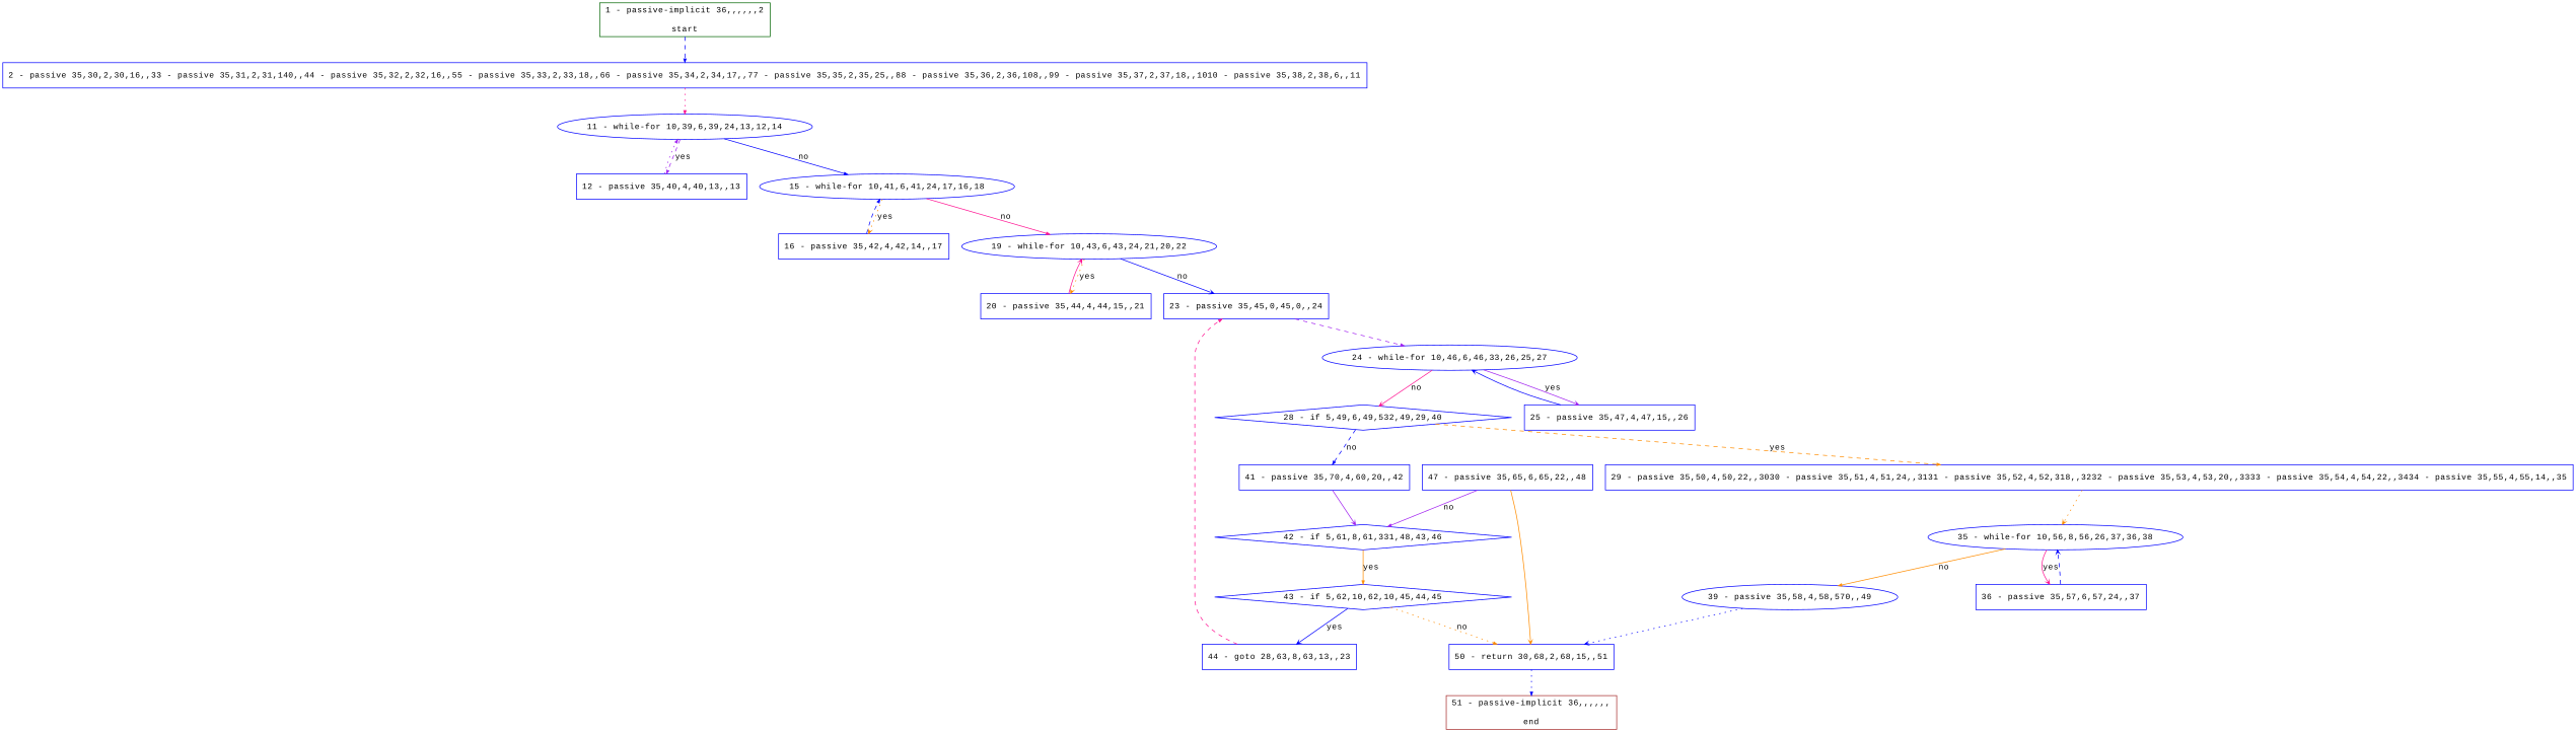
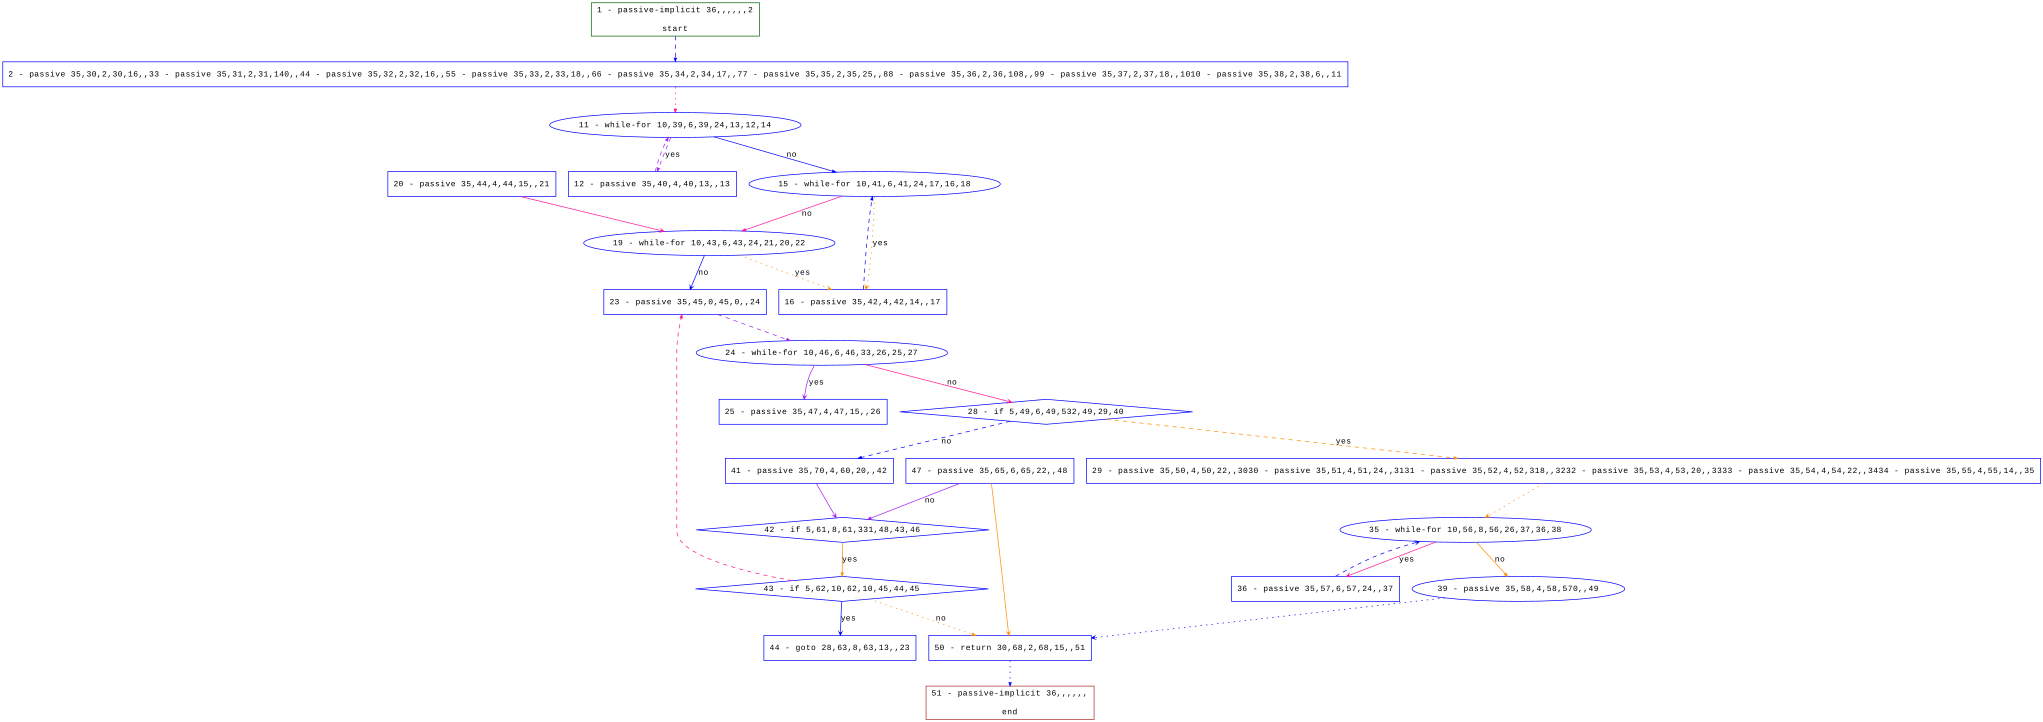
  digraph {
    bgcolor=white
    compound=true
    fillcolor="#FFFFCC"
    fontname="Liberation Mono"
    fontsize=12
    pack=true
    packmode=clust
    style="rounded,filled"
    node [color="#0000ff" compound=true fillcolor="#ffffff" fixedsize=false fontname="Liberation Mono" fontsize=12 node_initialized=no shape=box style=filled]
    edge [arrowhead=normal arrowsize=0.5 arrowtail=none color=blue compound=true dir=forward fontcolor=black fontname="Liberation Mono" fontsize=12 style=solid]
    n1 [label="2 - passive 35,30,2,30,16,,33 - passive 35,31,2,31,140,,44 - passive 35,32,2,32,16,,55 - passive 35,33,2,33,18,,66 - passive 35,34,2,34,17,,77 - passive 35,35,2,35,25,,88 - passive 35,36,2,36,108,,99 - passive 35,37,2,37,18,,1010 - passive 35,38,2,38,6,,11"]
    n2 [label="11 - while-for 10,39,6,39,24,13,12,14" shape=oval]
    n3 [label="12 - passive 35,40,4,40,13,,13"]
    n4 [label="15 - while-for 10,41,6,41,24,17,16,18" shape=oval]
    n5 [color="#006400" label="1 - passive-implicit 36,,,,,,2\n\nstart"]
    n6 [label="16 - passive 35,42,4,42,14,,17"]
    n7 [label="19 - while-for 10,43,6,43,24,21,20,22" shape=oval]
    n8 [label="20 - passive 35,44,4,44,15,,21"]
    n9 [label="23 - passive 35,45,0,45,0,,24"]
    n10 [label="24 - while-for 10,46,6,46,33,26,25,27" shape=oval]
    n11 [label="25 - passive 35,47,4,47,15,,26"]
    n12 [label="28 - if 5,49,6,49,532,49,29,40" shape=diamond]
    n13 [label="29 - passive 35,50,4,50,22,,3030 - passive 35,51,4,51,24,,3131 - passive 35,52,4,52,318,,3232 - passive 35,53,4,53,20,,3333 - passive 35,54,4,54,22,,3434 - passive 35,55,4,55,14,,35"]
    n14 [label="41 - passive 35,70,4,60,20,,42"]
    n15 [label="35 - while-for 10,56,8,56,26,37,36,38" shape=oval]
    n16 [label="42 - if 5,61,8,61,331,48,43,46" shape=diamond]
    n17 [label="36 - passive 35,57,6,57,24,,37"]
    n18 [label="39 - passive 35,58,4,58,570,,49" shape=ellipse]
    n19 [label="43 - if 5,62,10,62,10,45,44,45" shape=diamond]
    n20 [label="50 - return 30,68,2,68,15,,51"]
    n21 [color="#a52a2a" label="51 - passive-implicit 36,,,,,,\n\nend"]
    n22 [label="44 - goto 28,63,8,63,13,,23"]
    n23 [label="47 - passive 35,65,6,65,22,,48"]
    n1 -> n2 [color=deeppink style=dotted]
    n2 -> n3 [color=purple label=yes style=dashed]
    n2 -> n4 [label=no]
-   n3 -> n2 [color=purple style=dotted]
+   n3 -> n2 [color=purple style=dashed]
    n4 -> n6 [arrowhead=vee color=darkorange label=yes style=dotted]
    n4 -> n7 [color=deeppink label=no]
    n5 -> n1 [style=dashed]
    n6 -> n4 [style=dashed]
-   n7 -> n8 [arrowhead=vee color=darkorange label=yes style=dotted]
+   n7 -> n6 [arrowhead=vee color=darkorange label=yes style=dotted]
    n7 -> n9 [arrowhead=vee label=no]
    n8 -> n7 [arrowhead=vee color=deeppink]
    n9 -> n10 [color=purple style=dashed]
    n10 -> n11 [arrowhead=vee color=purple label=yes]
    n10 -> n12 [arrowhead=vee color=deeppink label=no]
-   n11 -> n10 [arrowhead=vee]
    n12 -> n13 [color=darkorange label=yes style=dashed]
    n12 -> n14 [label=no style=dashed]
    n13 -> n15 [arrowhead=vee color=darkorange style=dotted]
    n14 -> n16 [arrowhead=vee color=purple]
    n15 -> n17 [arrowhead=vee color=deeppink label=yes]
    n15 -> n18 [color=darkorange label=no]
    n16 -> n19 [color=darkorange label=yes]
    n17 -> n15 [arrowhead=vee style=dashed]
    n18 -> n20 [arrowhead=vee style=dotted]
    n19 -> n20 [color=darkorange label=no style=dotted]
    n19 -> n22 [arrowhead=vee label=yes]
    n20 -> n21 [style=dotted]
-   n22 -> n9 [color=deeppink style=dashed]
+   n19 -> n9 [color=deeppink style=dashed]
    n23 -> n16 [color=purple label=no]
    n23 -> n20 [arrowhead=vee color=darkorange]
  }
